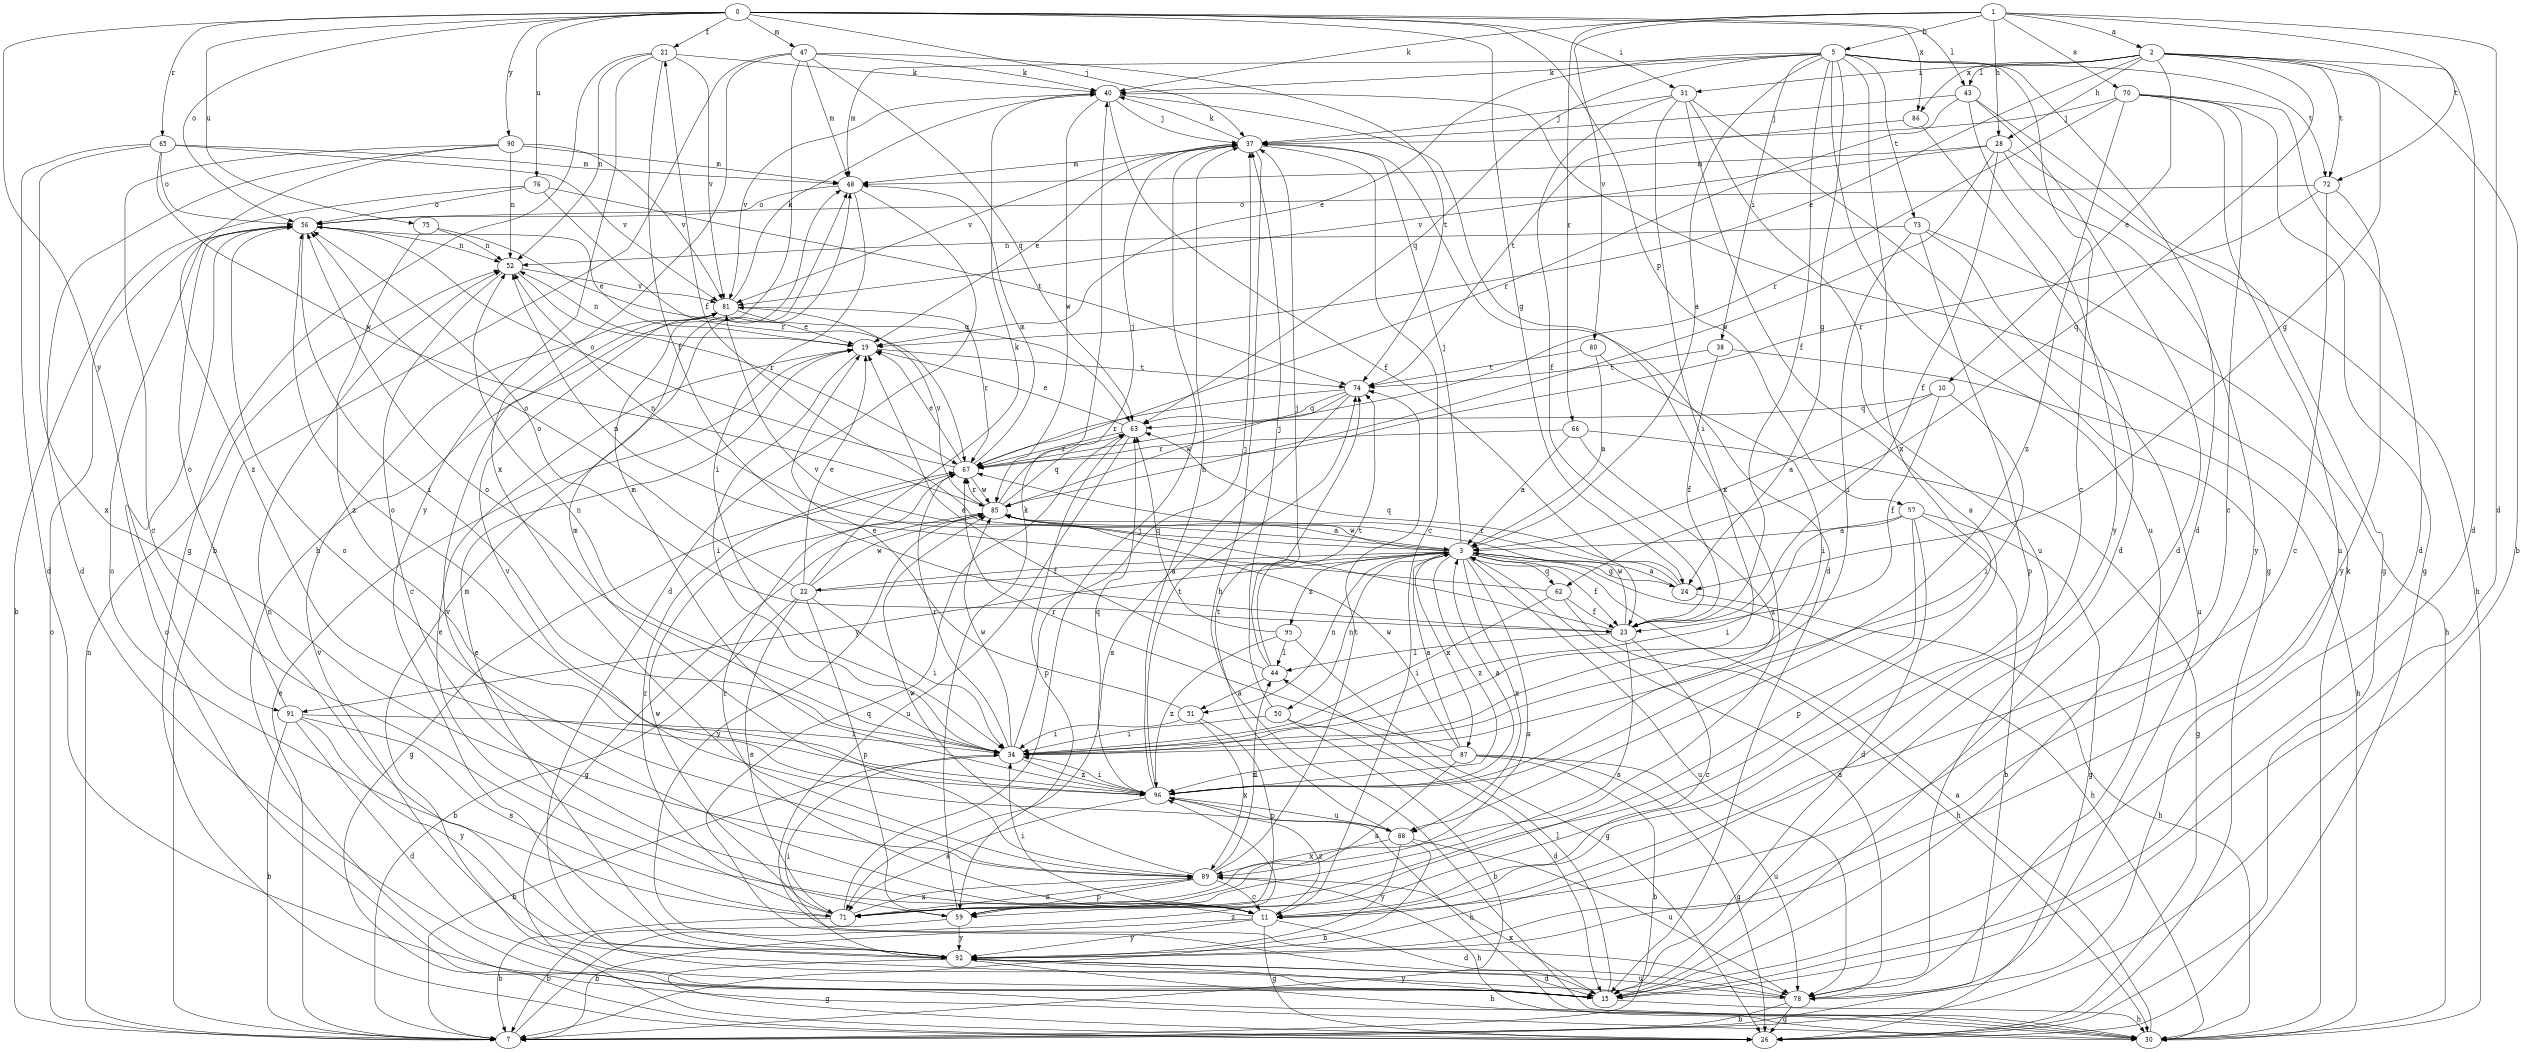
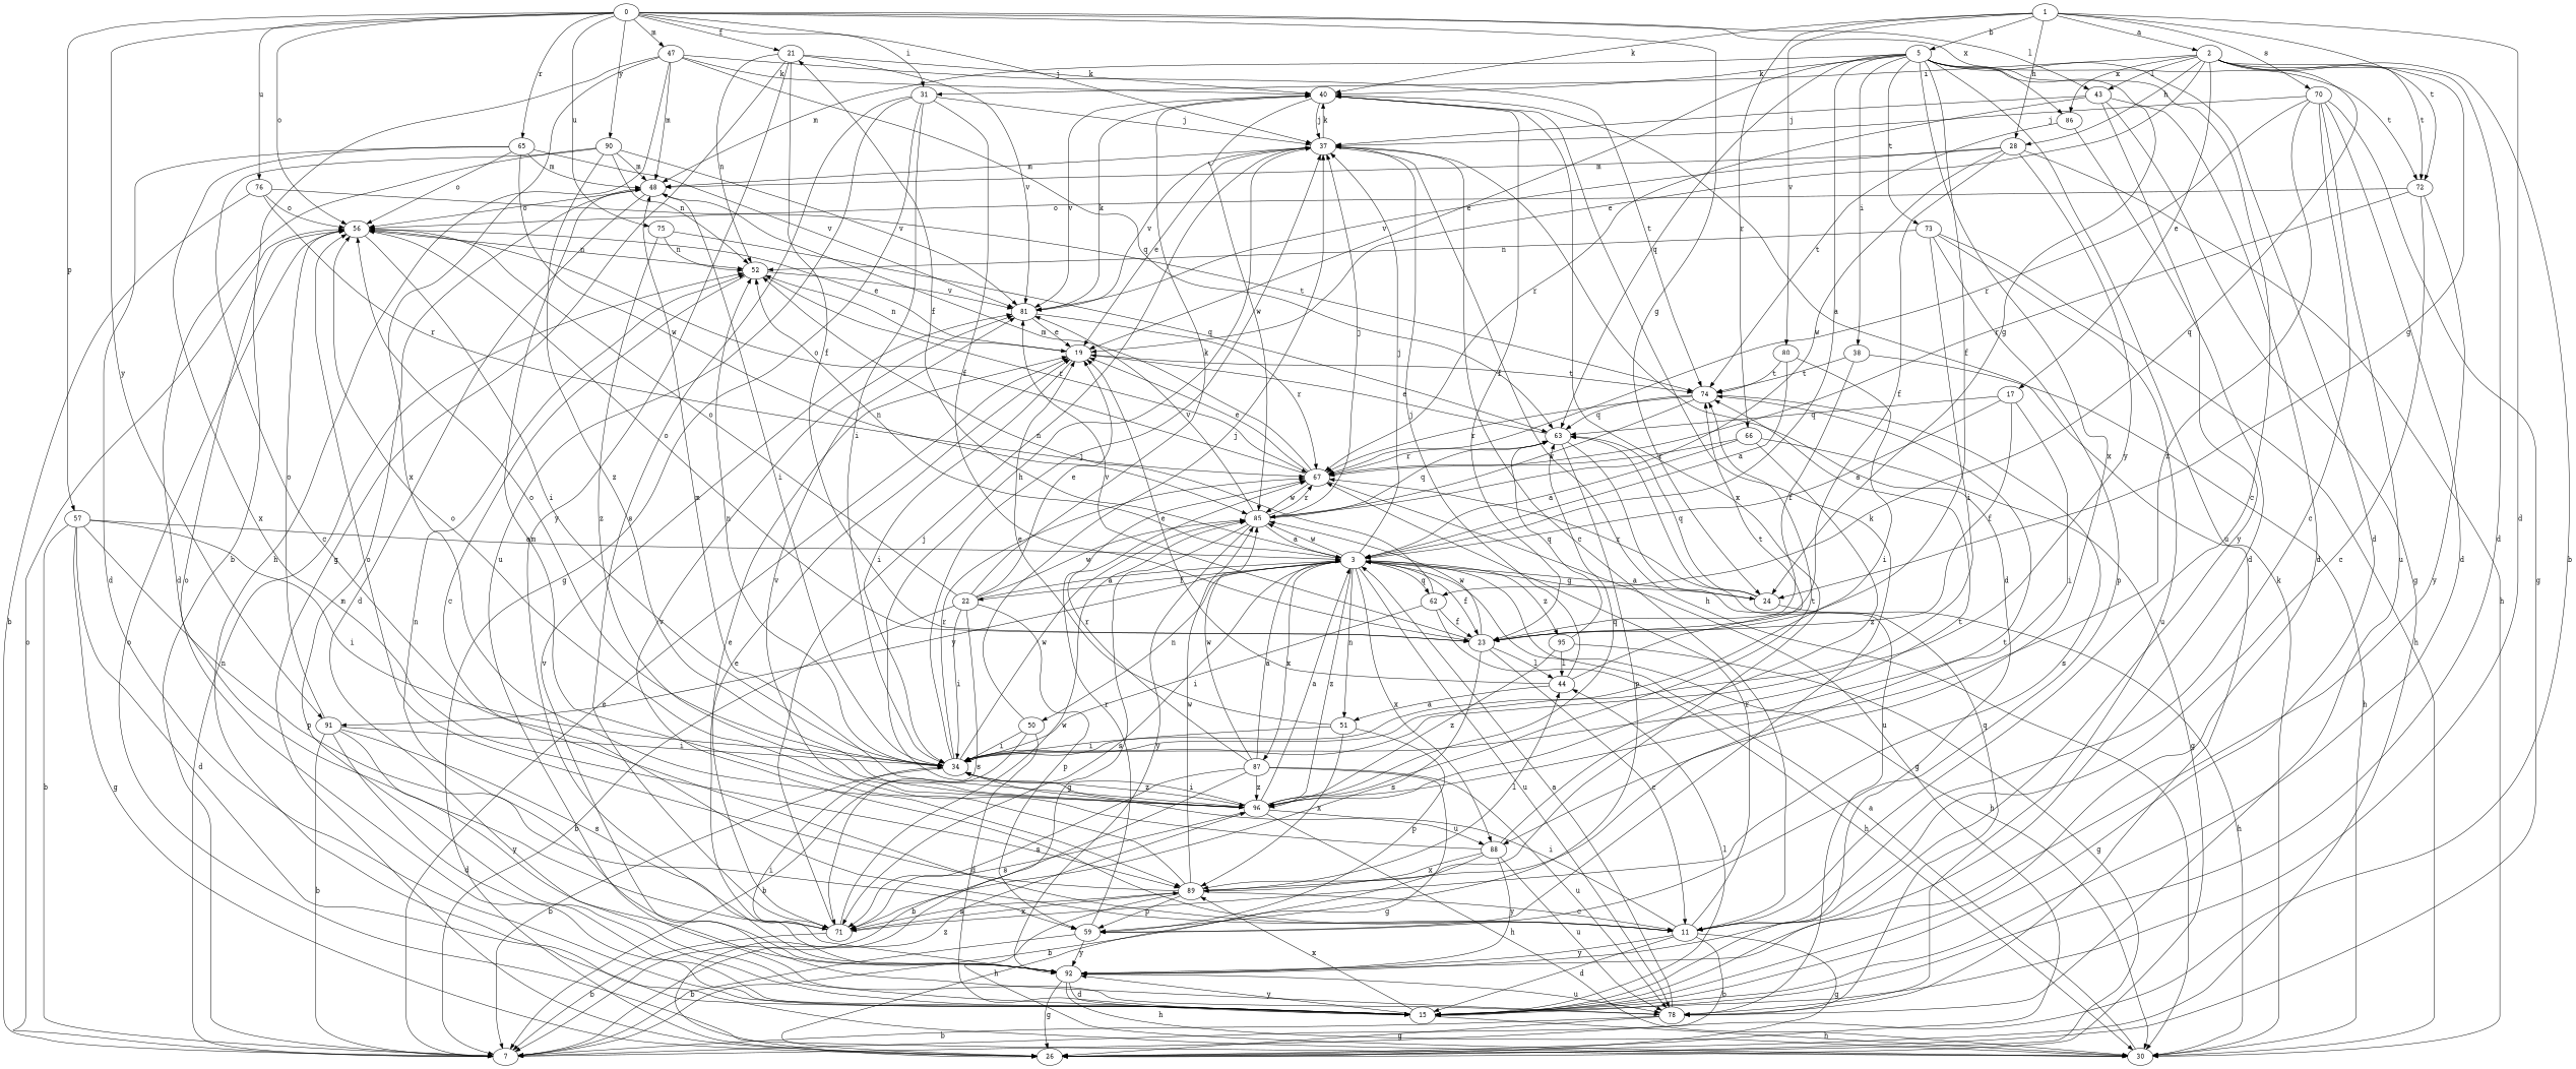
  strict digraph {
    fontname="Courier Prime"
    node [fontname="Courier Prime"]
    edge [fontname="Courier Prime"]
    0
    21
    24
    31
    37
    43
    47
    56
    57
    65
    75
    76
    86
    90
    91
    40
    23
    52
    26
    81
    92
    3
    30
    63
    67
    71
    78
    34
    15
    19
    11
    48
    7
    89
    74
    59
    85
    96
    1
    2
    5
    28
    66
    70
    72
    80
-   17 [label=10]
+   17
    62
    88
    n50 [label=38]
    73
    44
    22
    50
    51
    87
    95
    0 -> 21 [label=f]
    0 -> 24 [label=g]
    0 -> 31 [label=i]
    0 -> 37 [label=j]
    0 -> 43 [label=l]
    0 -> 47 [label=m]
    0 -> 56 [label=o]
    0 -> 57 [label=p]
    0 -> 65 [label=r]
    0 -> 75 [label=u]
    0 -> 76 [label=u]
    0 -> 86 [label=x]
    0 -> 90 [label=y]
    0 -> 91 [label=y]
    21 -> 40 [label=k]
    21 -> 23 [label=f]
    21 -> 52 [label=n]
    21 -> 26 [label=g]
    21 -> 81 [label=v]
    21 -> 92 [label=y]
    24 -> 3 [label=a]
    24 -> 30 [label=h]
    24 -> 63 [label=q]
    24 -> 67 [label=r]
    31 -> 37 [label=j]
    31 -> 23 [label=f]
    31 -> 26 [label=g]
    31 -> 71 [label=s]
    31 -> 78 [label=u]
    31 -> 34 [label=i]
    37 -> 40 [label=k]
    37 -> 81 [label=v]
    37 -> 30 [label=h]
    37 -> 15 [label=d]
    37 -> 19 [label=e]
    37 -> 11 [label=c]
    37 -> 48 [label=m]
    43 -> 37 [label=j]
    43 -> 26 [label=g]
    43 -> 92 [label=y]
    43 -> 67 [label=r]
    43 -> 15 [label=d]
    47 -> 40 [label=k]
    47 -> 30 [label=h]
    47 -> 63 [label=q]
    47 -> 48 [label=m]
    47 -> 7 [label=b]
    47 -> 89 [label=x]
    47 -> 74 [label=t]
    56 -> 52 [label=n]
    56 -> 34 [label=i]
    56 -> 19 [label=e]
    57 -> 26 [label=g]
    57 -> 3 [label=a]
    57 -> 34 [label=i]
    57 -> 15 [label=d]
    57 -> 7 [label=b]
    57 -> 59 [label=p]
    65 -> 56 [label=o]
    65 -> 81 [label=v]
    65 -> 15 [label=d]
    65 -> 48 [label=m]
    65 -> 89 [label=x]
    65 -> 85 [label=w]
    75 -> 52 [label=n]
    75 -> 63 [label=q]
    75 -> 96 [label=z]
    76 -> 56 [label=o]
    76 -> 67 [label=r]
    76 -> 7 [label=b]
    76 -> 74 [label=t]
    86 -> 15 [label=d]
    86 -> 74 [label=t]
    90 -> 52 [label=n]
    90 -> 81 [label=v]
    90 -> 15 [label=d]
    90 -> 11 [label=c]
    90 -> 48 [label=m]
    90 -> 96 [label=z]
    91 -> 56 [label=o]
    91 -> 92 [label=y]
    91 -> 71 [label=s]
    91 -> 34 [label=i]
    91 -> 15 [label=d]
    91 -> 7 [label=b]
    40 -> 37 [label=j]
    40 -> 23 [label=f]
    40 -> 81 [label=v]
    40 -> 89 [label=x]
    40 -> 85 [label=w]
    23 -> 56 [label=o]
    23 -> 81 [label=v]
    23 -> 71 [label=s]
    23 -> 11 [label=c]
    23 -> 85 [label=w]
    23 -> 44 [label=l]
    52 -> 81 [label=v]
    52 -> 67 [label=r]
    52 -> 11 [label=c]
    81 -> 40 [label=k]
    81 -> 67 [label=r]
    81 -> 19 [label=e]
    92 -> 52 [label=n]
    92 -> 26 [label=g]
    92 -> 30 [label=h]
    92 -> 78 [label=u]
    92 -> 34 [label=i]
    92 -> 15 [label=d]
    92 -> 19 [label=e]
    3 -> 21 [label=f]
    3 -> 24 [label=g]
    3 -> 37 [label=j]
    3 -> 91 [label=y]
    3 -> 23 [label=f]
    3 -> 52 [label=n]
    3 -> 30 [label=h]
    3 -> 71 [label=s]
    3 -> 78 [label=u]
    3 -> 85 [label=w]
    3 -> 96 [label=z]
    3 -> 62 [label=q]
    3 -> 88 [label=x]
    3 -> 22 [label=f]
    3 -> 50 [label=n]
    3 -> 51 [label=n]
    3 -> 87 [label=x]
    3 -> 95 [label=z]
    30 -> 56 [label=o]
    30 -> 40 [label=k]
    30 -> 3 [label=a]
    63 -> 67 [label=r]
    63 -> 78 [label=u]
    63 -> 19 [label=e]
    63 -> 59 [label=p]
    67 -> 56 [label=o]
    67 -> 26 [label=g]
    67 -> 19 [label=e]
    67 -> 48 [label=m]
    67 -> 85 [label=w]
    71 -> 37 [label=j]
    71 -> 56 [label=o]
    71 -> 19 [label=e]
    71 -> 7 [label=b]
    71 -> 89 [label=x]
    71 -> 85 [label=w]
    78 -> 26 [label=g]
    78 -> 81 [label=v]
    78 -> 3 [label=a]
    78 -> 63 [label=q]
    78 -> 7 [label=b]
    34 -> 37 [label=j]
    34 -> 56 [label=o]
    34 -> 52 [label=n]
    34 -> 67 [label=r]
    34 -> 7 [label=b]
    34 -> 85 [label=w]
    34 -> 96 [label=z]
    15 -> 92 [label=y]
    15 -> 30 [label=h]
    15 -> 48 [label=m]
    15 -> 89 [label=x]
    15 -> 44 [label=l]
    19 -> 52 [label=n]
    19 -> 34 [label=i]
    19 -> 74 [label=t]
    11 -> 26 [label=g]
    11 -> 81 [label=v]
    11 -> 92 [label=y]
    11 -> 67 [label=r]
    11 -> 34 [label=i]
    11 -> 15 [label=d]
    11 -> 7 [label=b]
-   11 -> 96 [label=z]
    48 -> 56 [label=o]
    48 -> 34 [label=i]
    48 -> 15 [label=d]
    7 -> 56 [label=o]
    7 -> 52 [label=n]
    7 -> 19 [label=e]
    7 -> 96 [label=z]
    89 -> 56 [label=o]
    89 -> 30 [label=h]
    89 -> 71 [label=s]
    89 -> 11 [label=c]
    89 -> 48 [label=m]
    89 -> 74 [label=t]
    89 -> 59 [label=p]
    89 -> 85 [label=w]
    89 -> 44 [label=l]
    74 -> 63 [label=q]
    74 -> 67 [label=r]
    74 -> 71 [label=s]
    74 -> 85 [label=w]
    59 -> 40 [label=k]
    59 -> 92 [label=y]
    59 -> 67 [label=r]
    59 -> 7 [label=b]
    85 -> 37 [label=j]
    85 -> 26 [label=g]
    85 -> 81 [label=v]
    85 -> 92 [label=y]
    85 -> 3 [label=a]
    85 -> 63 [label=q]
    85 -> 67 [label=r]
    96 -> 37 [label=h]
    96 -> 56 [label=o]
    96 -> 3 [label=a]
    96 -> 30 [label=h]
    96 -> 63 [label=q]
    96 -> 71 [label=s]
    96 -> 34 [label=i]
    96 -> 48 [label=m]
    96 -> 74 [label=t]
    96 -> 88 [label=u]
    1 -> 40 [label=k]
    1 -> 15 [label=d]
    1 -> 2 [label=a]
    1 -> 5 [label=b]
    1 -> 28 [label=h]
    1 -> 66 [label=r]
    1 -> 70 [label=s]
    1 -> 72 [label=t]
    1 -> 80 [label=v]
    2 -> 24 [label=g]
    2 -> 31 [label=i]
    2 -> 43 [label=l]
    2 -> 86 [label=x]
    2 -> 15 [label=d]
    2 -> 19 [label=e]
    2 -> 7 [label=b]
    2 -> 28 [label=h]
    2 -> 72 [label=t]
    2 -> 17 [label=e]
    2 -> 62 [label=q]
    5 -> 24 [label=g]
    5 -> 40 [label=k]
    5 -> 23 [label=f]
    5 -> 3 [label=a]
    5 -> 63 [label=q]
    5 -> 78 [label=u]
    5 -> 15 [label=d]
    5 -> 19 [label=e]
    5 -> 11 [label=c]
    5 -> 48 [label=m]
    5 -> 72 [label=t]
    5 -> 88 [label=x]
    5 -> n50 [label=i]
    5 -> 73 [label=t]
    28 -> 23 [label=f]
    28 -> 81 [label=v]
-   28 -> 92 [label=y]
+   28 -> 34 [label=y]
    28 -> 30 [label=h]
    28 -> 48 [label=m]
    28 -> 85 [label=w]
    66 -> 26 [label=g]
    66 -> 3 [label=a]
    66 -> 67 [label=r]
    66 -> 96 [label=z]
    70 -> 37 [label=j]
    70 -> 26 [label=g]
    70 -> 67 [label=r]
    70 -> 78 [label=u]
    70 -> 15 [label=d]
    70 -> 11 [label=c]
    70 -> 96 [label=z]
    72 -> 56 [label=o]
    72 -> 92 [label=y]
    72 -> 67 [label=r]
    72 -> 11 [label=c]
    80 -> 3 [label=a]
    80 -> 34 [label=i]
    80 -> 74 [label=t]
    17 -> 23 [label=f]
    17 -> 3 [label=a]
    17 -> 63 [label=q]
    17 -> 34 [label=i]
    62 -> 23 [label=f]
    62 -> 52 [label=n]
    62 -> 30 [label=h]
    62 -> 34 [label=i]
    88 -> 81 [label=v]
    88 -> 92 [label=y]
    88 -> 78 [label=u]
    88 -> 7 [label=b]
    88 -> 89 [label=x]
    88 -> 74 [label=t]
    n50 -> 23 [label=f]
    n50 -> 30 [label=h]
    n50 -> 74 [label=t]
    73 -> 52 [label=n]
    73 -> 30 [label=h]
    73 -> 78 [label=u]
    73 -> 34 [label=i]
    73 -> 59 [label=p]
    44 -> 37 [label=j]
    44 -> 19 [label=e]
    44 -> 74 [label=t]
    44 -> 51 [label=a]
    22 -> 56 [label=o]
    22 -> 40 [label=k]
    22 -> 3 [label=a]
    22 -> 71 [label=s]
    22 -> 34 [label=i]
    22 -> 19 [label=e]
    22 -> 7 [label=b]
    22 -> 59 [label=p]
    22 -> 85 [label=w]
    50 -> 37 [label=j]
    50 -> 34 [label=i]
    50 -> 15 [label=d]
    50 -> 7 [label=b]
    51 -> 34 [label=i]
    51 -> 19 [label=e]
    51 -> 89 [label=x]
    51 -> 59 [label=p]
    87 -> 26 [label=g]
    87 -> 3 [label=a]
    87 -> 67 [label=r]
    87 -> 71 [label=s]
    87 -> 78 [label=u]
    87 -> 7 [label=b]
    87 -> 85 [label=w]
    87 -> 96 [label=z]
    95 -> 26 [label=g]
    95 -> 63 [label=q]
    95 -> 96 [label=z]
    95 -> 44 [label=l]
  }
